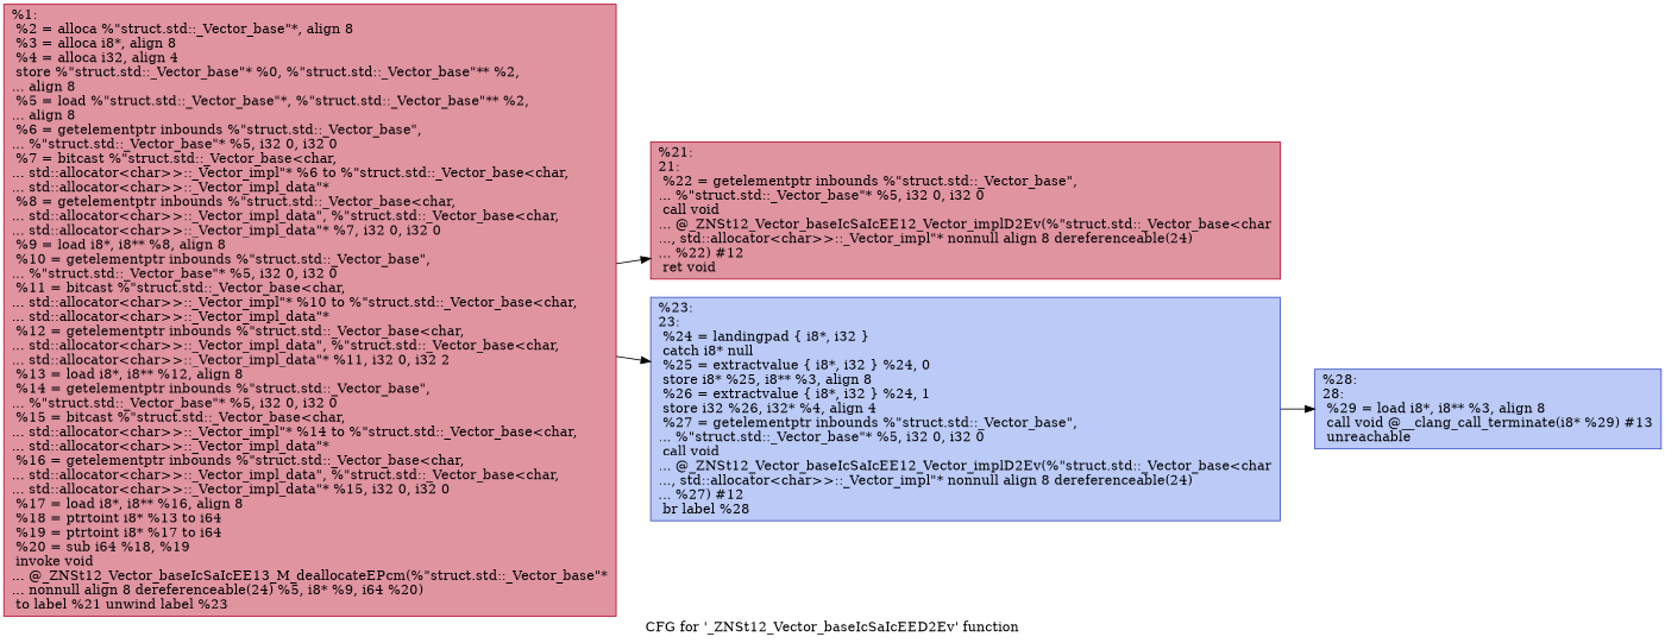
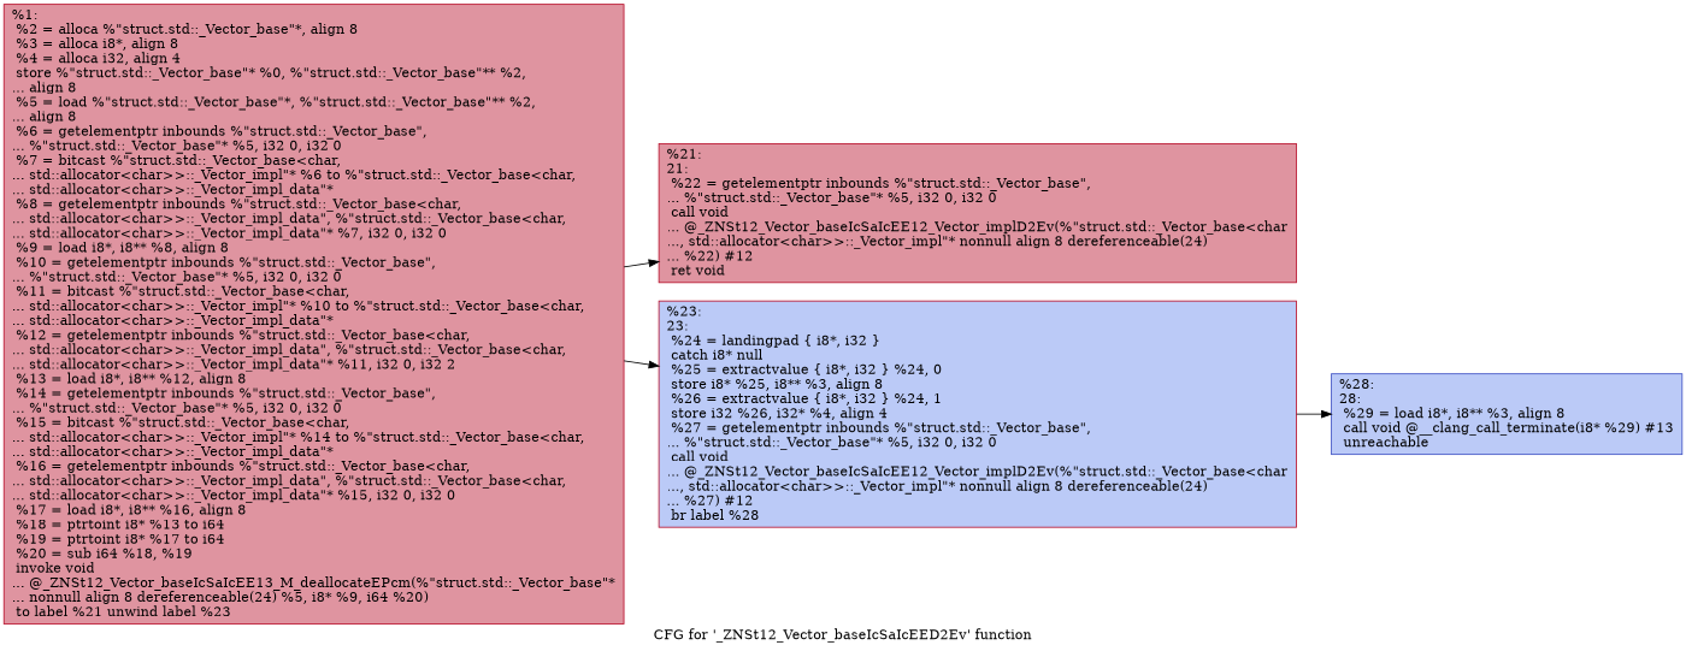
  digraph {
    label="CFG for '_ZNSt12_Vector_baseIcSaIcEED2Ev' function"
    rankdir=LR
    node [color="#b70d28ff" fillcolor="#b70d2870" shape=record style=filled]
    n1 [label="{%1:\l  %2 = alloca %\"struct.std::_Vector_base\"*, align 8\l  %3 = alloca i8*, align 8\l  %4 = alloca i32, align 4\l  store %\"struct.std::_Vector_base\"* %0, %\"struct.std::_Vector_base\"** %2,\l... align 8\l  %5 = load %\"struct.std::_Vector_base\"*, %\"struct.std::_Vector_base\"** %2,\l... align 8\l  %6 = getelementptr inbounds %\"struct.std::_Vector_base\",\l... %\"struct.std::_Vector_base\"* %5, i32 0, i32 0\l  %7 = bitcast %\"struct.std::_Vector_base\<char,\l... std::allocator\<char\>\>::_Vector_impl\"* %6 to %\"struct.std::_Vector_base\<char,\l... std::allocator\<char\>\>::_Vector_impl_data\"*\l  %8 = getelementptr inbounds %\"struct.std::_Vector_base\<char,\l... std::allocator\<char\>\>::_Vector_impl_data\", %\"struct.std::_Vector_base\<char,\l... std::allocator\<char\>\>::_Vector_impl_data\"* %7, i32 0, i32 0\l  %9 = load i8*, i8** %8, align 8\l  %10 = getelementptr inbounds %\"struct.std::_Vector_base\",\l... %\"struct.std::_Vector_base\"* %5, i32 0, i32 0\l  %11 = bitcast %\"struct.std::_Vector_base\<char,\l... std::allocator\<char\>\>::_Vector_impl\"* %10 to %\"struct.std::_Vector_base\<char,\l... std::allocator\<char\>\>::_Vector_impl_data\"*\l  %12 = getelementptr inbounds %\"struct.std::_Vector_base\<char,\l... std::allocator\<char\>\>::_Vector_impl_data\", %\"struct.std::_Vector_base\<char,\l... std::allocator\<char\>\>::_Vector_impl_data\"* %11, i32 0, i32 2\l  %13 = load i8*, i8** %12, align 8\l  %14 = getelementptr inbounds %\"struct.std::_Vector_base\",\l... %\"struct.std::_Vector_base\"* %5, i32 0, i32 0\l  %15 = bitcast %\"struct.std::_Vector_base\<char,\l... std::allocator\<char\>\>::_Vector_impl\"* %14 to %\"struct.std::_Vector_base\<char,\l... std::allocator\<char\>\>::_Vector_impl_data\"*\l  %16 = getelementptr inbounds %\"struct.std::_Vector_base\<char,\l... std::allocator\<char\>\>::_Vector_impl_data\", %\"struct.std::_Vector_base\<char,\l... std::allocator\<char\>\>::_Vector_impl_data\"* %15, i32 0, i32 0\l  %17 = load i8*, i8** %16, align 8\l  %18 = ptrtoint i8* %13 to i64\l  %19 = ptrtoint i8* %17 to i64\l  %20 = sub i64 %18, %19\l  invoke void\l... @_ZNSt12_Vector_baseIcSaIcEE13_M_deallocateEPcm(%\"struct.std::_Vector_base\"*\l... nonnull align 8 dereferenceable(24) %5, i8* %9, i64 %20)\l          to label %21 unwind label %23\l}"]
    n2 [label="{%21:\l21:                                               \l  %22 = getelementptr inbounds %\"struct.std::_Vector_base\",\l... %\"struct.std::_Vector_base\"* %5, i32 0, i32 0\l  call void\l... @_ZNSt12_Vector_baseIcSaIcEE12_Vector_implD2Ev(%\"struct.std::_Vector_base\<char\l..., std::allocator\<char\>\>::_Vector_impl\"* nonnull align 8 dereferenceable(24)\l... %22) #12\l  ret void\l}"]
-   n3 [color="#3d50c3ff" fillcolor="#6687ed70" label="{%23:\l23:                                               \l  %24 = landingpad \{ i8*, i32 \}\l          catch i8* null\l  %25 = extractvalue \{ i8*, i32 \} %24, 0\l  store i8* %25, i8** %3, align 8\l  %26 = extractvalue \{ i8*, i32 \} %24, 1\l  store i32 %26, i32* %4, align 4\l  %27 = getelementptr inbounds %\"struct.std::_Vector_base\",\l... %\"struct.std::_Vector_base\"* %5, i32 0, i32 0\l  call void\l... @_ZNSt12_Vector_baseIcSaIcEE12_Vector_implD2Ev(%\"struct.std::_Vector_base\<char\l..., std::allocator\<char\>\>::_Vector_impl\"* nonnull align 8 dereferenceable(24)\l... %27) #12\l  br label %28\l}"]
+   n3 [fillcolor="#6687ed70" label="{%23:\l23:                                               \l  %24 = landingpad \{ i8*, i32 \}\l          catch i8* null\l  %25 = extractvalue \{ i8*, i32 \} %24, 0\l  store i8* %25, i8** %3, align 8\l  %26 = extractvalue \{ i8*, i32 \} %24, 1\l  store i32 %26, i32* %4, align 4\l  %27 = getelementptr inbounds %\"struct.std::_Vector_base\",\l... %\"struct.std::_Vector_base\"* %5, i32 0, i32 0\l  call void\l... @_ZNSt12_Vector_baseIcSaIcEE12_Vector_implD2Ev(%\"struct.std::_Vector_base\<char\l..., std::allocator\<char\>\>::_Vector_impl\"* nonnull align 8 dereferenceable(24)\l... %27) #12\l  br label %28\l}"]
    n4 [color="#3d50c3ff" fillcolor="#6687ed70" label="{%28:\l28:                                               \l  %29 = load i8*, i8** %3, align 8\l  call void @__clang_call_terminate(i8* %29) #13\l  unreachable\l}"]
    n1 -> n2
    n1 -> n3
    n3 -> n4
  }
